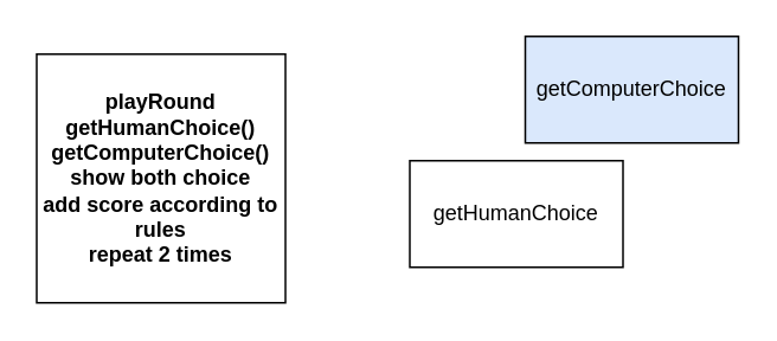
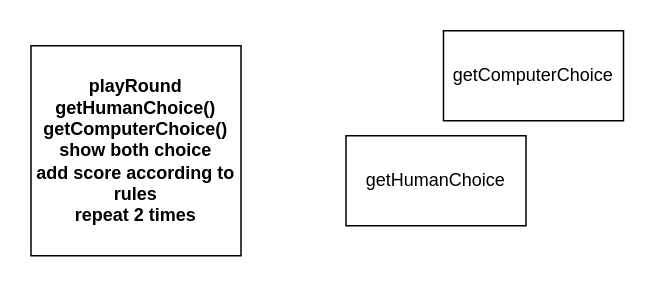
  <mxCell id="0" />
  <mxCell id="1" parent="0" />
- <mxCell id="2" value="getComputerChoice" style="whiteSpace=wrap;html=1;fillColor=#dae8fc;" vertex="1" parent="1"><mxGeometry x="295" y="20" width="120" height="60" as="geometry" /></mxCell>
+ <mxCell id="2" value="getComputerChoice" style="whiteSpace=wrap;html=1;" vertex="1" parent="1"><mxGeometry x="295" y="20" width="120" height="60" as="geometry" /></mxCell>
  <mxCell id="3" value="getHumanChoice" style="whiteSpace=wrap;html=1;" vertex="1" parent="1"><mxGeometry x="230" y="90" width="120" height="60" as="geometry" /></mxCell>
  <mxCell id="4" value="&lt;b&gt;playRound&lt;/b&gt;&lt;div&gt;&lt;b&gt;getHumanChoice()&lt;/b&gt;&lt;/div&gt;&lt;div&gt;&lt;b&gt;getComputerChoice()&lt;/b&gt;&lt;/div&gt;&lt;div&gt;&lt;b&gt;show both choice&lt;/b&gt;&lt;/div&gt;&lt;div&gt;&lt;b&gt;add score according to rules&lt;/b&gt;&lt;/div&gt;&lt;div&gt;&lt;b&gt;repeat 2 times&lt;/b&gt;&lt;/div&gt;" style="whiteSpace=wrap;html=1;" vertex="1" parent="1"><mxGeometry x="20" y="30" width="140" height="140" as="geometry" /></mxCell>
